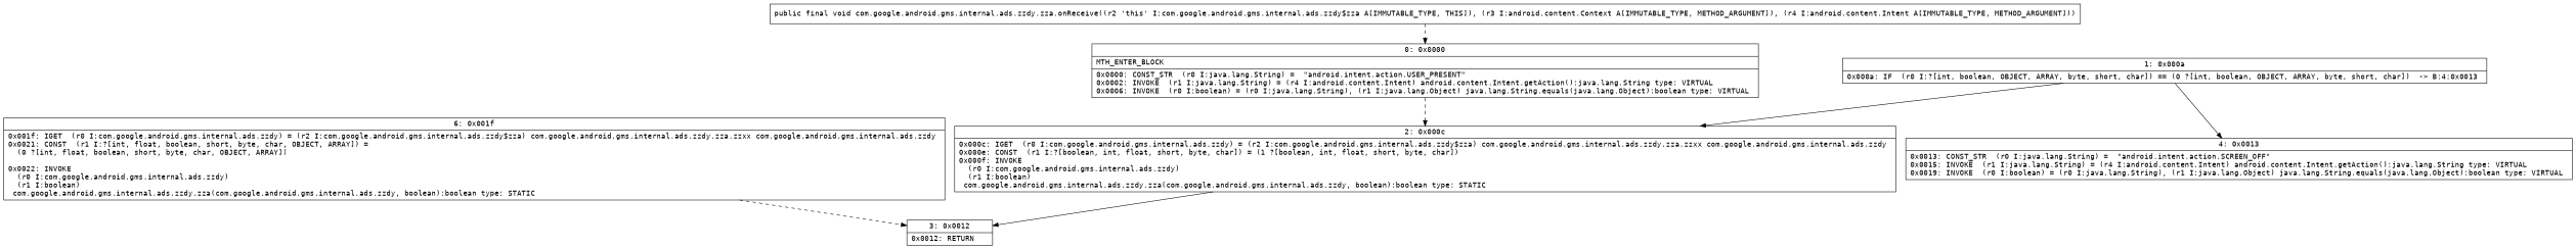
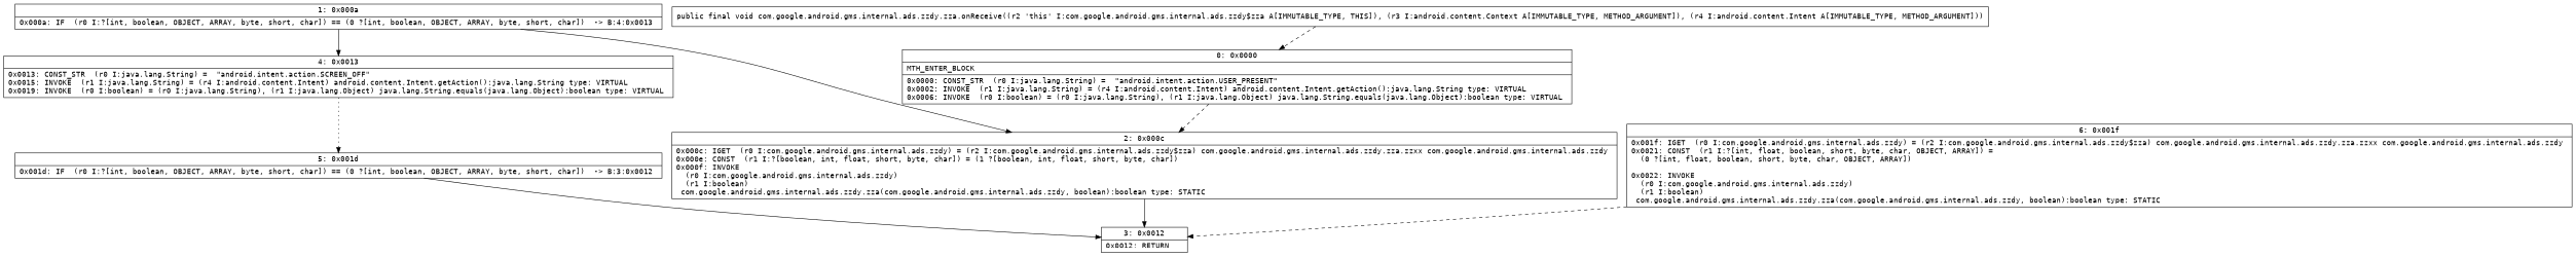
  digraph {
    fontname="DejaVu Sans Mono"
    node [fontname="DejaVu Sans Mono" shape=record]
    edge [fontname="DejaVu Sans Mono" style=solid]
    n1 [label="{0\:\ 0x0000|MTH_ENTER_BLOCK\l|0x0000: CONST_STR  (r0 I:java.lang.String) =  \"android.intent.action.USER_PRESENT\" \l0x0002: INVOKE  (r1 I:java.lang.String) = (r4 I:android.content.Intent) android.content.Intent.getAction():java.lang.String type: VIRTUAL \l0x0006: INVOKE  (r0 I:boolean) = (r0 I:java.lang.String), (r1 I:java.lang.Object) java.lang.String.equals(java.lang.Object):boolean type: VIRTUAL \l}"]
    n2 [label="{2\:\ 0x000c|0x000c: IGET  (r0 I:com.google.android.gms.internal.ads.zzdy) = (r2 I:com.google.android.gms.internal.ads.zzdy$zza) com.google.android.gms.internal.ads.zzdy.zza.zzxx com.google.android.gms.internal.ads.zzdy \l0x000e: CONST  (r1 I:?[boolean, int, float, short, byte, char]) = (1 ?[boolean, int, float, short, byte, char]) \l0x000f: INVOKE  \l  (r0 I:com.google.android.gms.internal.ads.zzdy)\l  (r1 I:boolean)\l com.google.android.gms.internal.ads.zzdy.zza(com.google.android.gms.internal.ads.zzdy, boolean):boolean type: STATIC \l}"]
    n3 [label="{1\:\ 0x000a|0x000a: IF  (r0 I:?[int, boolean, OBJECT, ARRAY, byte, short, char]) == (0 ?[int, boolean, OBJECT, ARRAY, byte, short, char])  \-\> B:4:0x0013 \l}"]
    n4 [label="{4\:\ 0x0013|0x0013: CONST_STR  (r0 I:java.lang.String) =  \"android.intent.action.SCREEN_OFF\" \l0x0015: INVOKE  (r1 I:java.lang.String) = (r4 I:android.content.Intent) android.content.Intent.getAction():java.lang.String type: VIRTUAL \l0x0019: INVOKE  (r0 I:boolean) = (r0 I:java.lang.String), (r1 I:java.lang.Object) java.lang.String.equals(java.lang.Object):boolean type: VIRTUAL \l}"]
    n5 [label="{3\:\ 0x0012|0x0012: RETURN   \l}"]
+   n6 [label="{5\:\ 0x001d|0x001d: IF  (r0 I:?[int, boolean, OBJECT, ARRAY, byte, short, char]) == (0 ?[int, boolean, OBJECT, ARRAY, byte, short, char])  \-\> B:3:0x0012 \l}"]
    n7 [label="{6\:\ 0x001f|0x001f: IGET  (r0 I:com.google.android.gms.internal.ads.zzdy) = (r2 I:com.google.android.gms.internal.ads.zzdy$zza) com.google.android.gms.internal.ads.zzdy.zza.zzxx com.google.android.gms.internal.ads.zzdy \l0x0021: CONST  (r1 I:?[int, float, boolean, short, byte, char, OBJECT, ARRAY]) = \l  (0 ?[int, float, boolean, short, byte, char, OBJECT, ARRAY])\l \l0x0022: INVOKE  \l  (r0 I:com.google.android.gms.internal.ads.zzdy)\l  (r1 I:boolean)\l com.google.android.gms.internal.ads.zzdy.zza(com.google.android.gms.internal.ads.zzdy, boolean):boolean type: STATIC \l}"]
    n8 [label="{public final void com.google.android.gms.internal.ads.zzdy.zza.onReceive((r2 'this' I:com.google.android.gms.internal.ads.zzdy$zza A[IMMUTABLE_TYPE, THIS]), (r3 I:android.content.Context A[IMMUTABLE_TYPE, METHOD_ARGUMENT]), (r4 I:android.content.Intent A[IMMUTABLE_TYPE, METHOD_ARGUMENT])) }"]
    n1 -> n2 [style=dashed]
    n2 -> n5
    n3 -> n2
    n3 -> n4
+   n4 -> n6 [style=dotted]
+   n6 -> n5
    n7 -> n5 [style=dashed]
    n8 -> n1 [style=dashed]
  }
